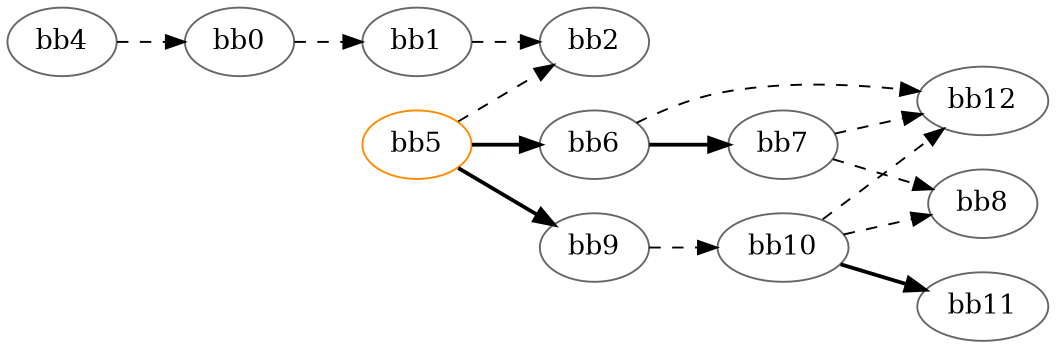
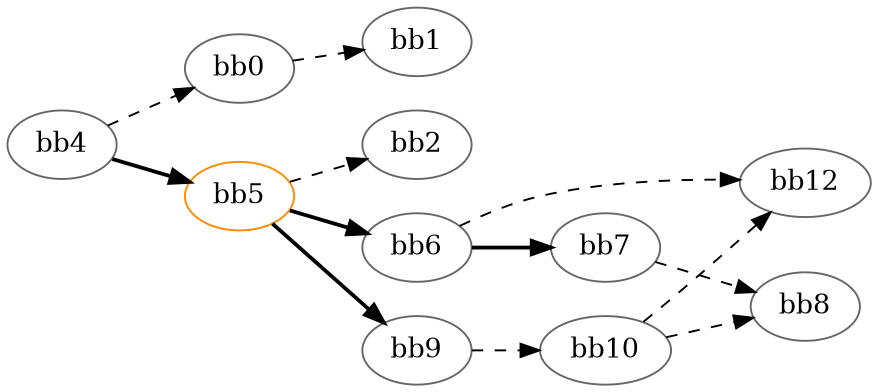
  digraph {
    rankdir=LR
    node [color=gray40]
    edge [style=dashed]
    n1 [label="bb0\l"]
    n2 [label="bb1\l"]
    n3 [label="bb2\l"]
    n4 [label="bb4\l"]
    n5 [color=darkorange label="bb5\l"]
    n6 [label="bb6\l"]
    n7 [label="bb9\l"]
    n8 [label="bb12\l"]
    n9 [label="bb7\l"]
    n10 [label="bb10\l"]
    n11 [label="bb8\l"]
-   n12 [label="bb11\l"]
    n1 -> n2
-   n2 -> n3
    n4 -> n1
+   n4 -> n5 [style=bold]
    n5 -> n3
    n5 -> n6 [style=bold]
    n5 -> n7 [style=bold]
    n6 -> n8
    n6 -> n9 [style=bold]
    n7 -> n10
-   n9 -> n8
    n9 -> n11
    n10 -> n8
    n10 -> n11
-   n10 -> n12 [style=bold]
  }
